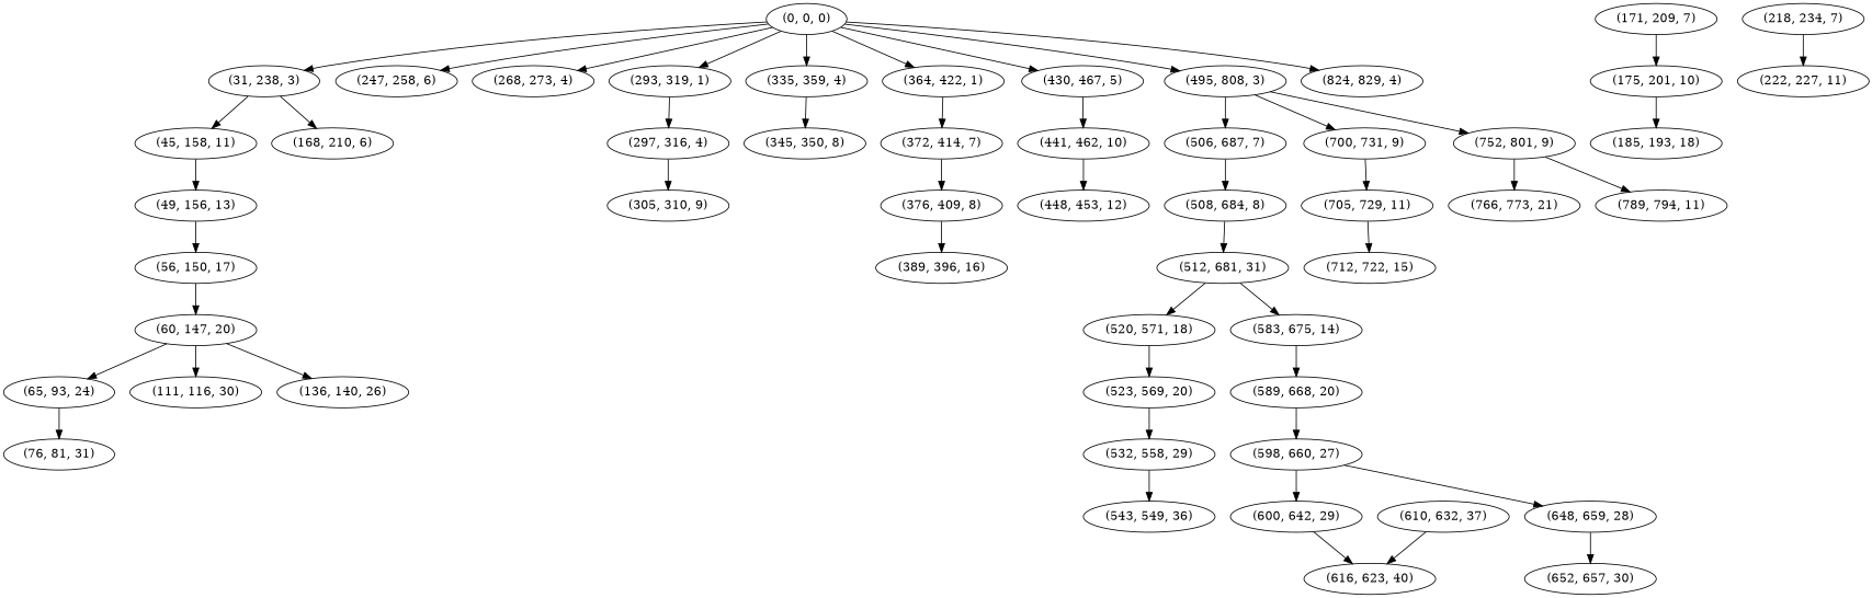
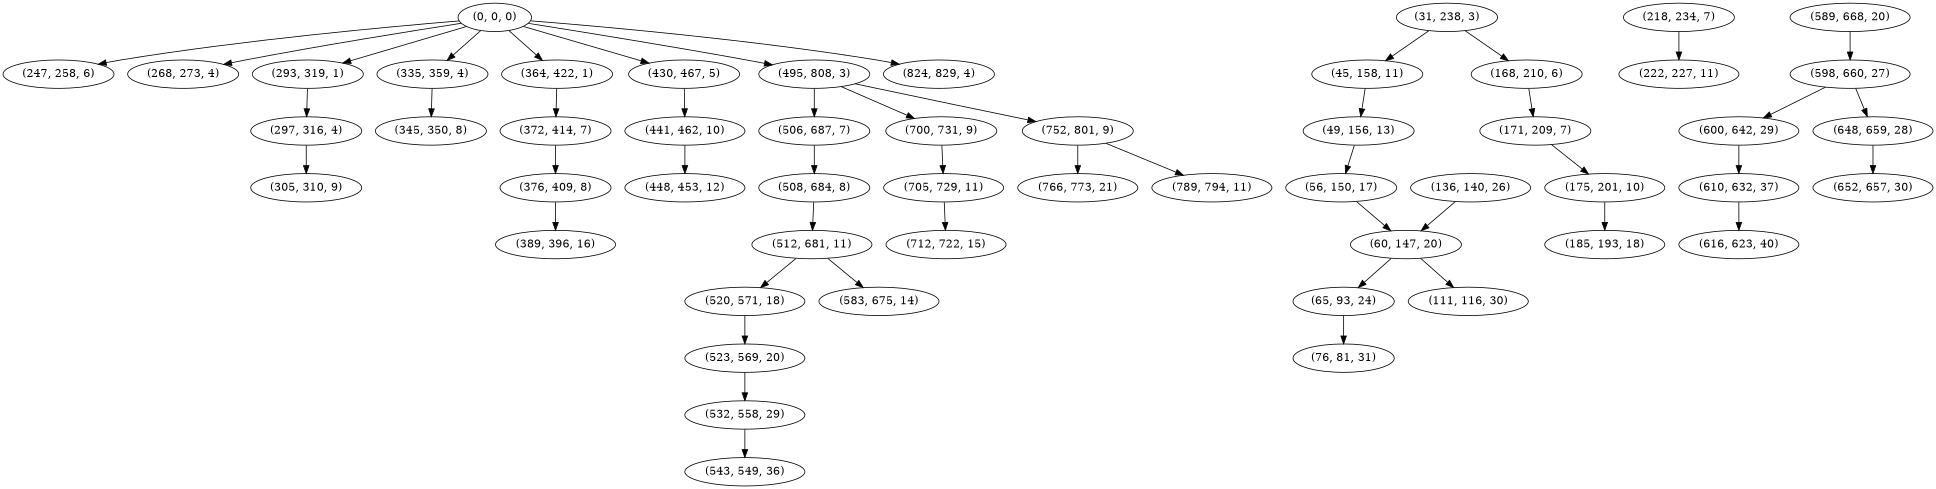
  digraph {
    "(0, 0, 0)"
    "(31, 238, 3)"
    "(247, 258, 6)"
    "(268, 273, 4)"
    "(293, 319, 1)"
    "(335, 359, 4)"
    "(364, 422, 1)"
    "(430, 467, 5)"
    "(495, 808, 3)"
    "(824, 829, 4)"
    "(45, 158, 11)"
    "(168, 210, 6)"
    "(297, 316, 4)"
    "(345, 350, 8)"
    "(372, 414, 7)"
    "(441, 462, 10)"
    "(506, 687, 7)"
    "(700, 731, 9)"
    "(752, 801, 9)"
    "(49, 156, 13)"
    "(171, 209, 7)"
    "(218, 234, 7)"
    "(222, 227, 11)"
    "(56, 150, 17)"
    "(60, 147, 20)"
    "(65, 93, 24)"
    "(111, 116, 30)"
    "(136, 140, 26)"
    "(76, 81, 31)"
    "(175, 201, 10)"
    "(185, 193, 18)"
    "(305, 310, 9)"
    "(376, 409, 8)"
    "(389, 396, 16)"
    "(448, 453, 12)"
    "(508, 684, 8)"
    "(705, 729, 11)"
    "(766, 773, 21)"
    "(789, 794, 11)"
-   "(512, 681, 11)" [label="(512, 681, 31)"]
+   "(512, 681, 11)"
    "(520, 571, 18)"
    "(583, 675, 14)"
    "(523, 569, 20)"
    "(589, 668, 20)"
    "(532, 558, 29)"
    "(543, 549, 36)"
    "(598, 660, 27)"
    "(600, 642, 29)"
    "(648, 659, 28)"
    "(610, 632, 37)"
    "(652, 657, 30)"
    "(616, 623, 40)"
    "(712, 722, 15)"
-   "(0, 0, 0)" -> "(31, 238, 3)"
    "(0, 0, 0)" -> "(247, 258, 6)"
    "(0, 0, 0)" -> "(268, 273, 4)"
    "(0, 0, 0)" -> "(293, 319, 1)"
    "(0, 0, 0)" -> "(335, 359, 4)"
    "(0, 0, 0)" -> "(364, 422, 1)"
    "(0, 0, 0)" -> "(430, 467, 5)"
    "(0, 0, 0)" -> "(495, 808, 3)"
    "(0, 0, 0)" -> "(824, 829, 4)"
    "(31, 238, 3)" -> "(45, 158, 11)"
    "(31, 238, 3)" -> "(168, 210, 6)"
    "(293, 319, 1)" -> "(297, 316, 4)"
    "(335, 359, 4)" -> "(345, 350, 8)"
    "(364, 422, 1)" -> "(372, 414, 7)"
    "(430, 467, 5)" -> "(441, 462, 10)"
    "(495, 808, 3)" -> "(506, 687, 7)"
    "(495, 808, 3)" -> "(700, 731, 9)"
    "(495, 808, 3)" -> "(752, 801, 9)"
    "(45, 158, 11)" -> "(49, 156, 13)"
+   "(168, 210, 6)" -> "(171, 209, 7)"
    "(297, 316, 4)" -> "(305, 310, 9)"
    "(372, 414, 7)" -> "(376, 409, 8)"
    "(441, 462, 10)" -> "(448, 453, 12)"
    "(506, 687, 7)" -> "(508, 684, 8)"
    "(700, 731, 9)" -> "(705, 729, 11)"
    "(752, 801, 9)" -> "(766, 773, 21)"
    "(752, 801, 9)" -> "(789, 794, 11)"
    "(49, 156, 13)" -> "(56, 150, 17)"
    "(171, 209, 7)" -> "(175, 201, 10)"
    "(218, 234, 7)" -> "(222, 227, 11)"
    "(56, 150, 17)" -> "(60, 147, 20)"
    "(60, 147, 20)" -> "(65, 93, 24)"
    "(60, 147, 20)" -> "(111, 116, 30)"
-   "(60, 147, 20)" -> "(136, 140, 26)"
+   "(136, 140, 26)" -> "(60, 147, 20)"
    "(65, 93, 24)" -> "(76, 81, 31)"
    "(175, 201, 10)" -> "(185, 193, 18)"
    "(376, 409, 8)" -> "(389, 396, 16)"
    "(508, 684, 8)" -> "(512, 681, 11)"
    "(705, 729, 11)" -> "(712, 722, 15)"
    "(512, 681, 11)" -> "(520, 571, 18)"
    "(512, 681, 11)" -> "(583, 675, 14)"
    "(520, 571, 18)" -> "(523, 569, 20)"
-   "(583, 675, 14)" -> "(589, 668, 20)"
    "(523, 569, 20)" -> "(532, 558, 29)"
    "(589, 668, 20)" -> "(598, 660, 27)"
    "(532, 558, 29)" -> "(543, 549, 36)"
    "(598, 660, 27)" -> "(600, 642, 29)"
    "(598, 660, 27)" -> "(648, 659, 28)"
-   "(600, 642, 29)" -> "(616, 623, 40)"
+   "(600, 642, 29)" -> "(610, 632, 37)"
    "(648, 659, 28)" -> "(652, 657, 30)"
    "(610, 632, 37)" -> "(616, 623, 40)"
  }
